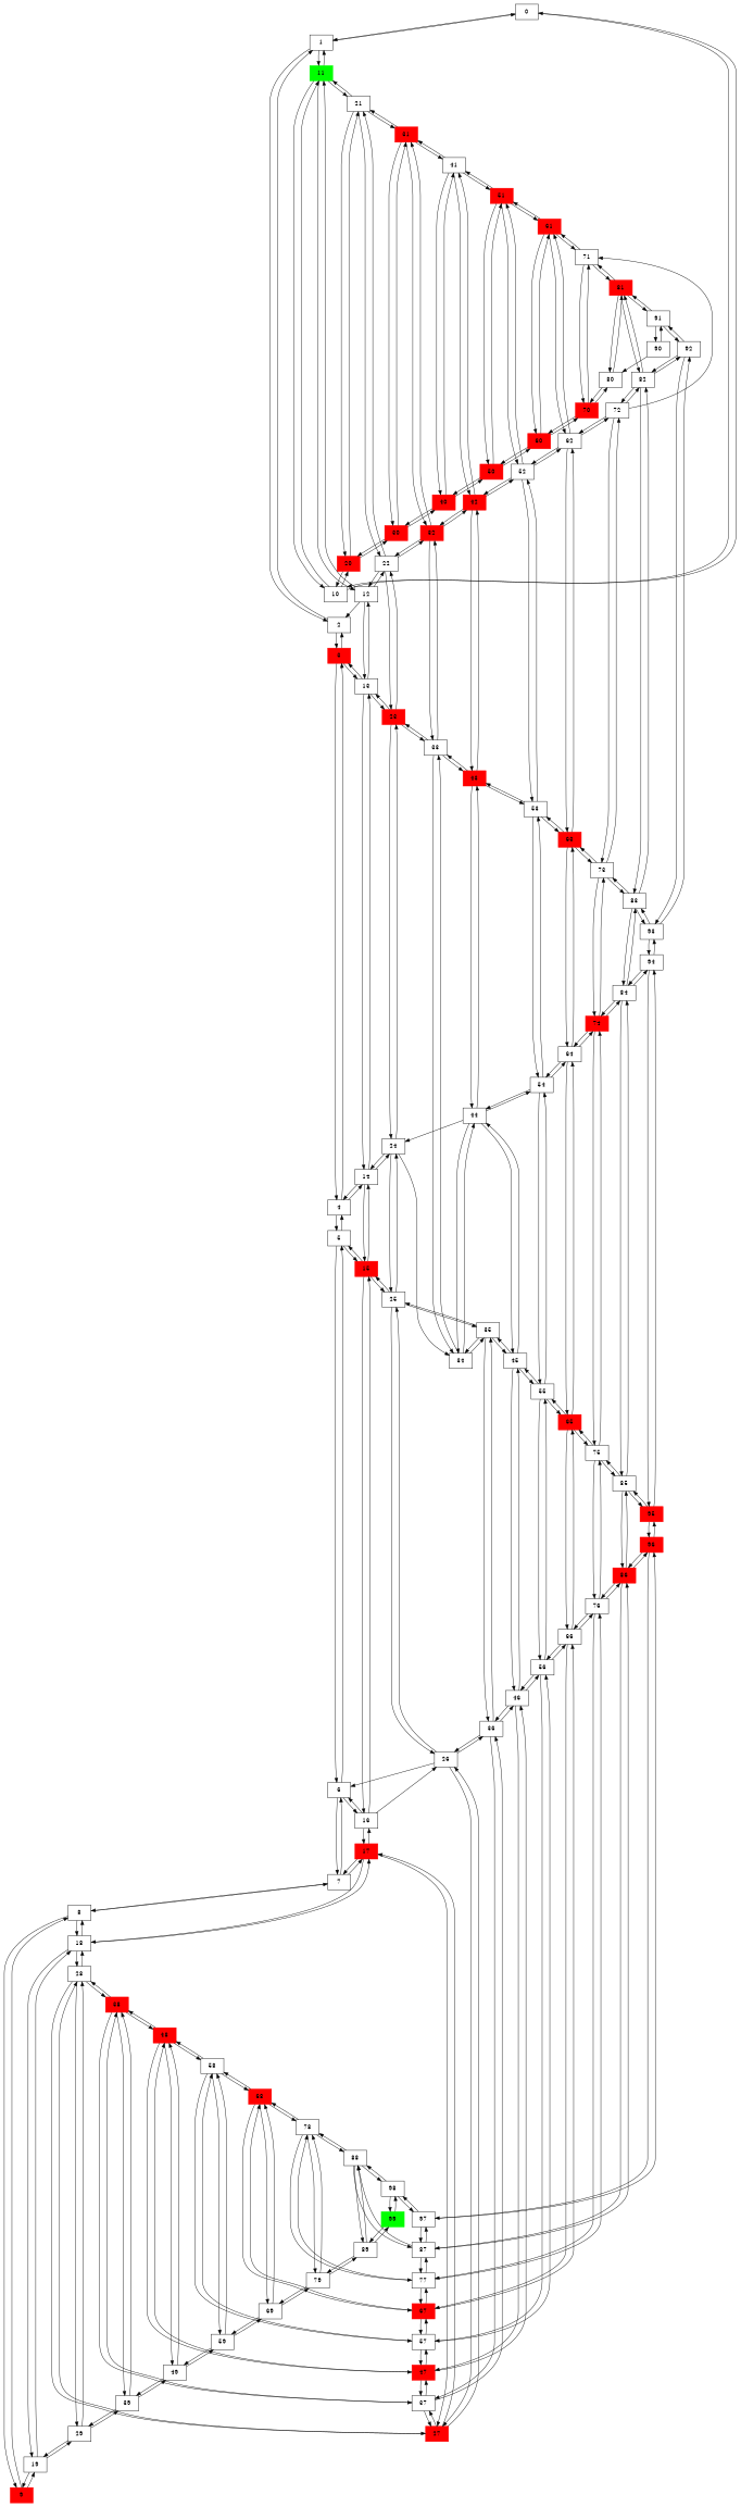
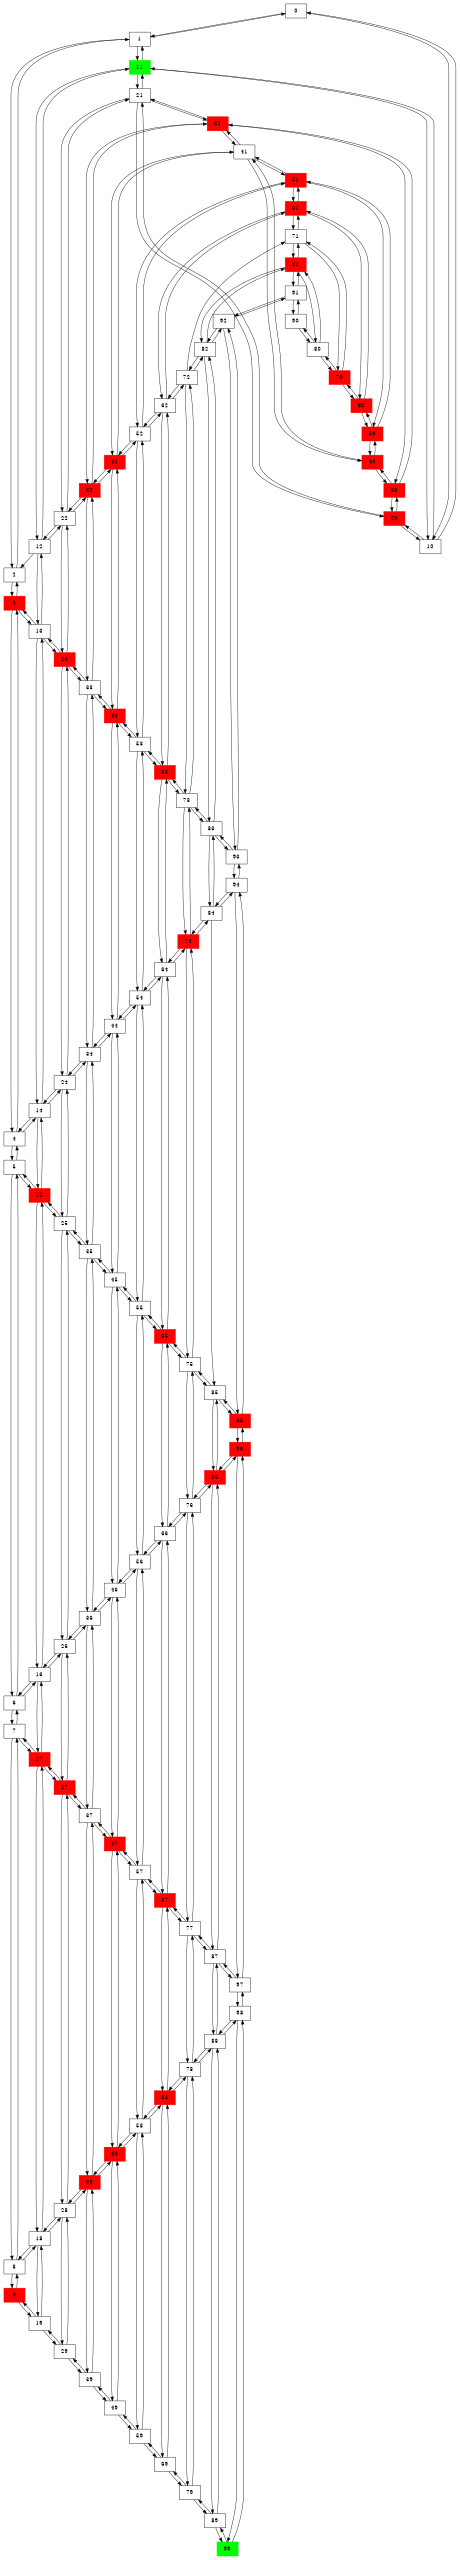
  digraph {
    node [shape=box]
    0
    1
    10
    2
    11 [color=green style=filled]
    20 [color=red style=filled]
    3 [color=red style=filled]
    12
    21
    4
    13
    22
    5
    14
    23 [color=red style=filled]
    6
    15 [color=red style=filled]
    24
    7
    16
    25
    8
    17 [color=red style=filled]
    26
    9 [color=red style=filled]
    18
    27 [color=red style=filled]
    19
    28
    29
    30 [color=red style=filled]
    31 [color=red style=filled]
    32 [color=red style=filled]
    33
    34
    35
    36
    37
    38 [color=red style=filled]
    39
    40 [color=red style=filled]
    41
    42 [color=red style=filled]
    43 [color=red style=filled]
    44
    45
    46
    47 [color=red style=filled]
    48 [color=red style=filled]
    49
    50 [color=red style=filled]
    51 [color=red style=filled]
    52
    53
    54
    55
    56
    57
    58
    59
    60 [color=red style=filled]
    61 [color=red style=filled]
    62
    63 [color=red style=filled]
    64
    65 [color=red style=filled]
    66
    67 [color=red style=filled]
    68 [color=red style=filled]
    69
    70 [color=red style=filled]
    71
    72
    73
    74 [color=red style=filled]
    75
    76
    77
    78
    79
    80
    81 [color=red style=filled]
    82
    83
    84
    85
    86 [color=red style=filled]
    87
    88
    89
    90
    91
    92
    93
    94
    95 [color=red style=filled]
    96 [color=red style=filled]
    97
    98
    99 [color=green style=filled]
    0 -> 1
    0 -> 10
    1 -> 0
    1 -> 2
    1 -> 11
    10 -> 0
    10 -> 11
    10 -> 20
    2 -> 1
    2 -> 3
    11 -> 1
    11 -> 10
    11 -> 12
    11 -> 21
    20 -> 10
    20 -> 21
    20 -> 30
    3 -> 2
    3 -> 4
    3 -> 13
    12 -> 2
    12 -> 11
    12 -> 13
    12 -> 22
    21 -> 11
    21 -> 20
    21 -> 22
    21 -> 31
    4 -> 3
    4 -> 5
    4 -> 14
    13 -> 3
    13 -> 12
    13 -> 14
    13 -> 23
    22 -> 12
    22 -> 21
    22 -> 23
    22 -> 32
    5 -> 4
    5 -> 6
    5 -> 15
    14 -> 4
    14 -> 13
    14 -> 15
    14 -> 24
    23 -> 13
    23 -> 22
    23 -> 24
    23 -> 33
    6 -> 5
    6 -> 7
    6 -> 16
    15 -> 5
    15 -> 14
    15 -> 16
    15 -> 25
    24 -> 14
    24 -> 23
    24 -> 25
    24 -> 34
    7 -> 6
    7 -> 8
    7 -> 17
    16 -> 6
    16 -> 15
    16 -> 17
    16 -> 26
    25 -> 15
    25 -> 24
    25 -> 26
    25 -> 35
    8 -> 7
    8 -> 9
    8 -> 18
    17 -> 7
    17 -> 16
    17 -> 18
    17 -> 27
-   26 -> 6
+   26 -> 16
    26 -> 25
    26 -> 27
    26 -> 36
    9 -> 8
    9 -> 19
    18 -> 8
    18 -> 17
    18 -> 19
    18 -> 28
    27 -> 17
    27 -> 26
    27 -> 28
    27 -> 37
    19 -> 9
    19 -> 18
    19 -> 29
    28 -> 18
    28 -> 27
    28 -> 29
    28 -> 38
    29 -> 19
    29 -> 28
    29 -> 39
    30 -> 20
    30 -> 31
    30 -> 40
    31 -> 21
    31 -> 30
    31 -> 32
    31 -> 41
    32 -> 22
    32 -> 31
    32 -> 33
    32 -> 42
    33 -> 23
    33 -> 32
    33 -> 34
    33 -> 43
-   44 -> 24
+   34 -> 24
    34 -> 33
    34 -> 35
    34 -> 44
    35 -> 25
    35 -> 34
    35 -> 36
    35 -> 45
    36 -> 26
    36 -> 35
    36 -> 37
    36 -> 46
    37 -> 27
    37 -> 36
    37 -> 38
    37 -> 47
    38 -> 28
    38 -> 37
    38 -> 39
    38 -> 48
    39 -> 29
    39 -> 38
    39 -> 49
    40 -> 30
    40 -> 41
    40 -> 50
    41 -> 31
    41 -> 40
    41 -> 42
    41 -> 51
    42 -> 32
    42 -> 41
    42 -> 43
    42 -> 52
    43 -> 33
    43 -> 42
    43 -> 44
    43 -> 53
    44 -> 34
    44 -> 43
    44 -> 45
    44 -> 54
    45 -> 35
    45 -> 44
    45 -> 46
    45 -> 55
    46 -> 36
    46 -> 45
    46 -> 47
    46 -> 56
    47 -> 37
    47 -> 46
    47 -> 48
    47 -> 57
    48 -> 38
    48 -> 47
    48 -> 49
    48 -> 58
    49 -> 39
    49 -> 48
    49 -> 59
    50 -> 40
    50 -> 51
    50 -> 60
    51 -> 41
    51 -> 50
    51 -> 52
    51 -> 61
    52 -> 42
    52 -> 51
    52 -> 53
    52 -> 62
    53 -> 43
    53 -> 52
    53 -> 54
    53 -> 63
    54 -> 44
    54 -> 53
    54 -> 55
    54 -> 64
    55 -> 45
    55 -> 54
    55 -> 56
    55 -> 65
    56 -> 46
    56 -> 55
    56 -> 57
    56 -> 66
    57 -> 47
    57 -> 56
    57 -> 58
    57 -> 67
    58 -> 48
    58 -> 57
    58 -> 59
    58 -> 68
    59 -> 49
    59 -> 58
    59 -> 69
    60 -> 50
    60 -> 61
    60 -> 70
    61 -> 51
    61 -> 60
    61 -> 62
    61 -> 71
    62 -> 52
    62 -> 61
    62 -> 63
    62 -> 72
    63 -> 53
    63 -> 62
    63 -> 64
    63 -> 73
    64 -> 54
    64 -> 63
    64 -> 65
    64 -> 74
    65 -> 55
    65 -> 64
    65 -> 66
    65 -> 75
    66 -> 56
    66 -> 65
    66 -> 67
    66 -> 76
    67 -> 57
    67 -> 66
    67 -> 68
    67 -> 77
    68 -> 58
    68 -> 67
    68 -> 69
    68 -> 78
    69 -> 59
    69 -> 68
    69 -> 79
    70 -> 60
    70 -> 71
    70 -> 80
    71 -> 61
    71 -> 70
    71 -> 81
    72 -> 62
    72 -> 71
    72 -> 73
    72 -> 82
    73 -> 63
    73 -> 72
    73 -> 74
    73 -> 83
    74 -> 64
    74 -> 73
    74 -> 75
    74 -> 84
    75 -> 65
    75 -> 74
    75 -> 76
    75 -> 85
    76 -> 66
    76 -> 75
    76 -> 77
    76 -> 86
    77 -> 67
    77 -> 76
    77 -> 78
    77 -> 87
    78 -> 68
    78 -> 77
    78 -> 79
    78 -> 88
    79 -> 69
    79 -> 78
    79 -> 89
    80 -> 70
    80 -> 81
+   80 -> 90
    81 -> 71
    81 -> 80
    81 -> 82
    81 -> 91
    82 -> 72
    82 -> 81
    82 -> 83
    82 -> 92
    83 -> 73
    83 -> 82
    83 -> 84
    83 -> 93
    84 -> 74
    84 -> 83
    84 -> 85
    84 -> 94
    85 -> 75
-   85 -> 84
    85 -> 86
    85 -> 95
    86 -> 76
    86 -> 85
    86 -> 87
    86 -> 96
    87 -> 77
    87 -> 86
    87 -> 88
    87 -> 97
    88 -> 78
    88 -> 87
    88 -> 89
    88 -> 98
    89 -> 79
    89 -> 88
    89 -> 99
    90 -> 80
    90 -> 91
    91 -> 81
    91 -> 90
    91 -> 92
    92 -> 82
    92 -> 91
    92 -> 93
    93 -> 83
    93 -> 92
    93 -> 94
    94 -> 84
    94 -> 93
    94 -> 95
    95 -> 85
    95 -> 94
    95 -> 96
    96 -> 86
    96 -> 95
    96 -> 97
    97 -> 87
    97 -> 96
    97 -> 98
    98 -> 88
    98 -> 97
    98 -> 99
    99 -> 89
    99 -> 98
  }
